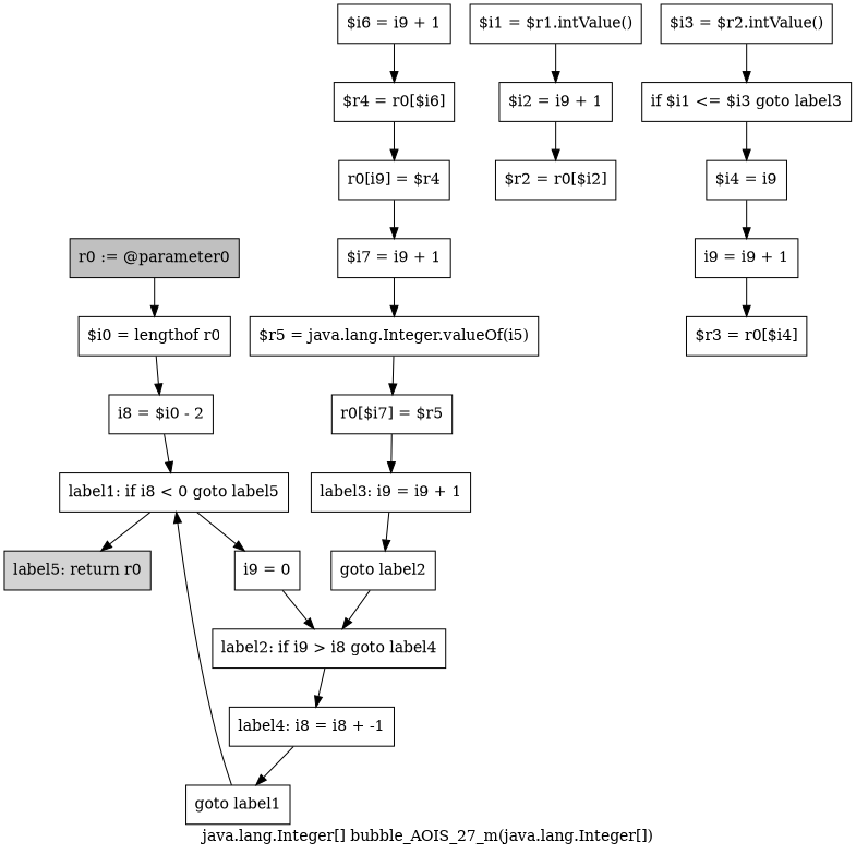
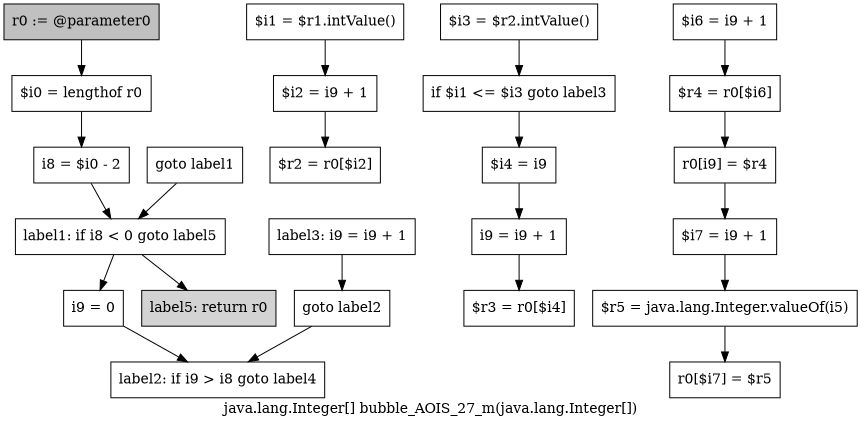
  digraph {
    label="java.lang.Integer[] bubble_AOIS_27_m(java.lang.Integer[])"
    node [shape=box]
    n1 [fillcolor=gray label="r0 := @parameter0" style=filled]
    n2 [label="$i0 = lengthof r0"]
    n3 [label="i8 = $i0 - 2"]
    n4 [label="label1: if i8 < 0 goto label5"]
    n5 [label="i9 = 0"]
    n6 [fillcolor=lightgray label="label5: return r0" style=filled]
    n7 [label="label2: if i9 > i8 goto label4"]
-   n8 [label="label4: i8 = i8 + -1"]
    n9 [label="goto label1"]
    n10 [label="$i1 = $r1.intValue()"]
    n11 [label="$i2 = i9 + 1"]
    n12 [label="$r2 = r0[$i2]"]
    n13 [label="$i3 = $r2.intValue()"]
    n14 [label="if $i1 <= $i3 goto label3"]
    n15 [label="$i4 = i9"]
    n16 [label="i9 = i9 + 1"]
    n17 [label="label3: i9 = i9 + 1"]
    n18 [label="goto label2"]
    n19 [label="$r3 = r0[$i4]"]
    n20 [label="$i6 = i9 + 1"]
    n21 [label="$r4 = r0[$i6]"]
    n22 [label="r0[i9] = $r4"]
    n23 [label="$i7 = i9 + 1"]
    n24 [label="$r5 = java.lang.Integer.valueOf(i5)"]
    n25 [label="r0[$i7] = $r5"]
    n1 -> n2
    n2 -> n3
    n3 -> n4
    n4 -> n5
    n4 -> n6
    n5 -> n7
-   n7 -> n8
-   n8 -> n9
    n9 -> n4
    n10 -> n11
    n11 -> n12
    n13 -> n14
    n14 -> n15
    n15 -> n16
    n16 -> n19
    n17 -> n18
    n18 -> n7
    n20 -> n21
    n21 -> n22
    n22 -> n23
    n23 -> n24
    n24 -> n25
-   n25 -> n17
  }
